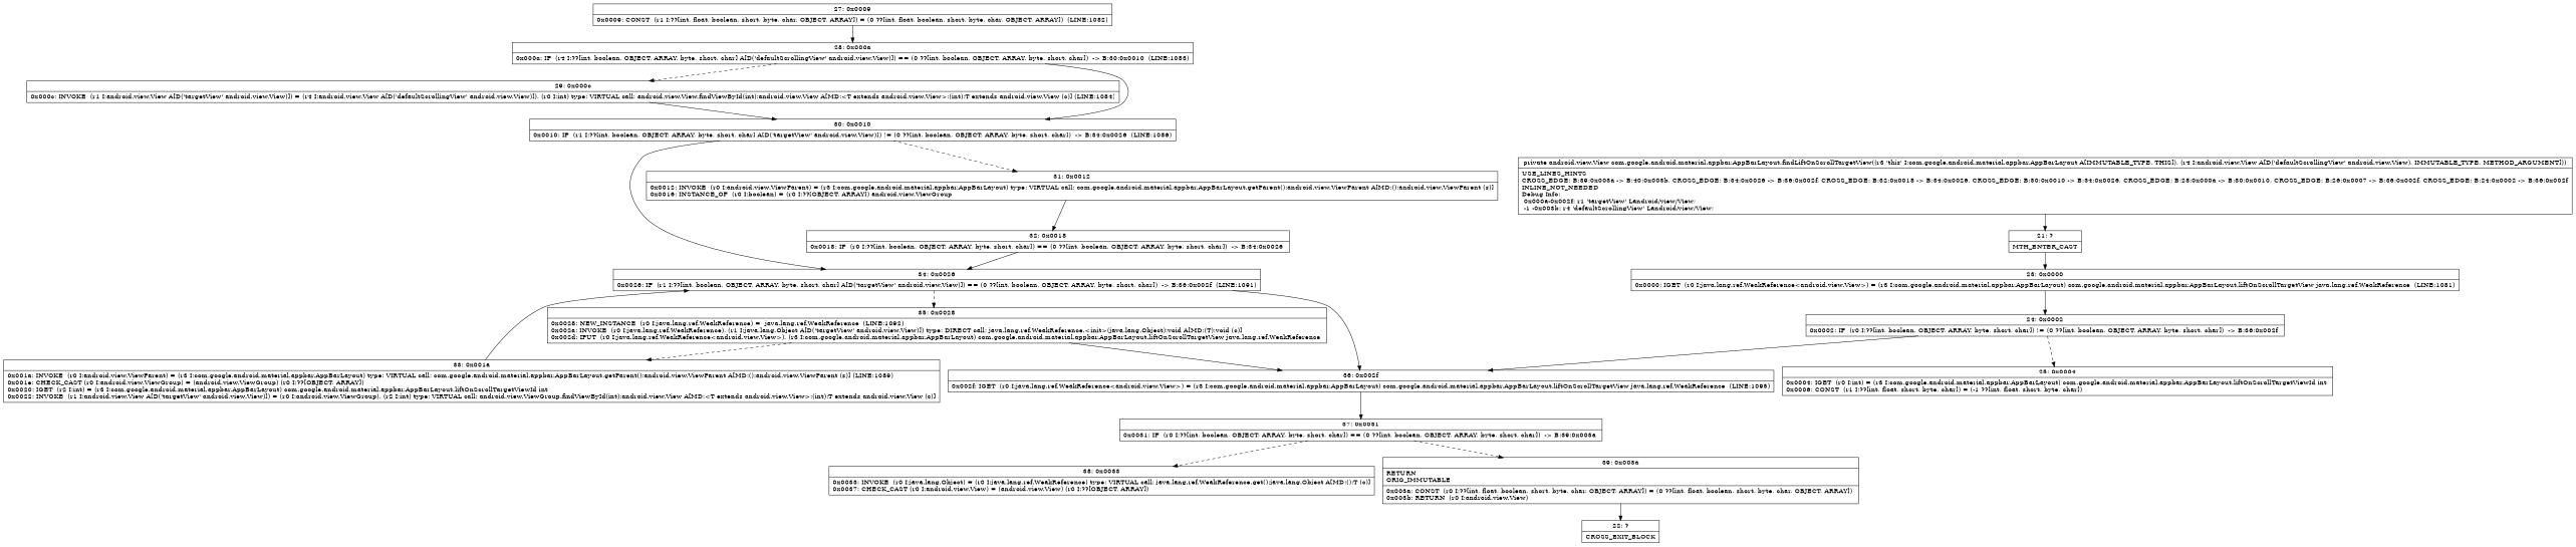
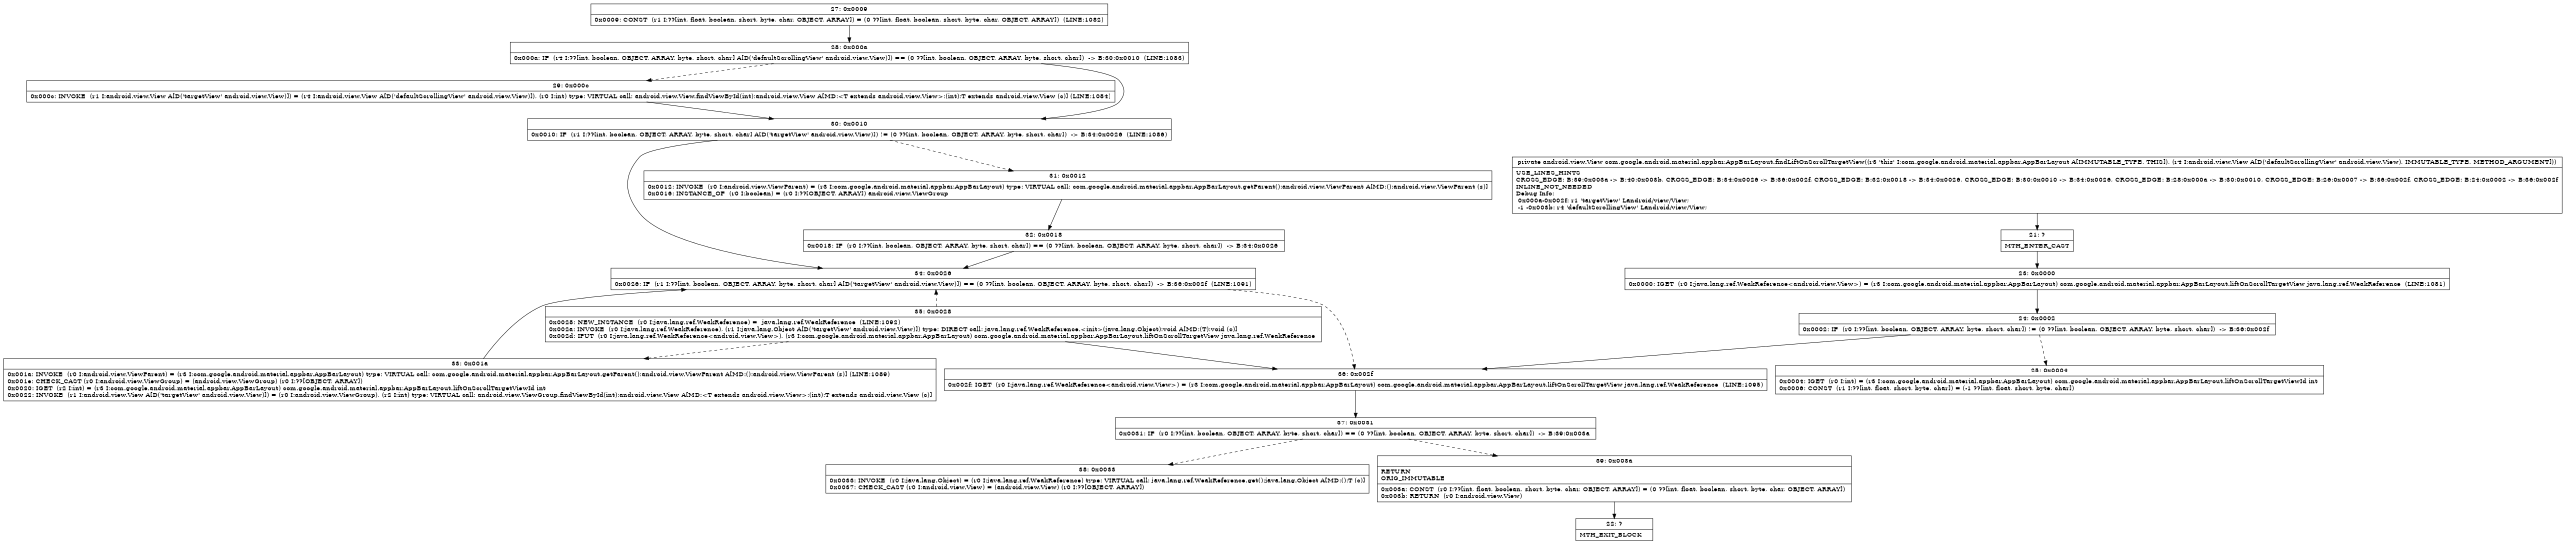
  digraph {
    node [shape=record]
    n1 [label="{21\:\ ?|MTH_ENTER_CAST\l}"]
    n2 [label="{23\:\ 0x0000|0x0000: IGET  (r0 I:java.lang.ref.WeakReference\<android.view.View\>) = (r3 I:com.google.android.material.appbar.AppBarLayout) com.google.android.material.appbar.AppBarLayout.liftOnScrollTargetView java.lang.ref.WeakReference  (LINE:1081)\l}"]
    n3 [label="{24\:\ 0x0002|0x0002: IF  (r0 I:??[int, boolean, OBJECT, ARRAY, byte, short, char]) != (0 ??[int, boolean, OBJECT, ARRAY, byte, short, char])  \-\> B:36:0x002f \l}"]
    n4 [label="{25\:\ 0x0004|0x0004: IGET  (r0 I:int) = (r3 I:com.google.android.material.appbar.AppBarLayout) com.google.android.material.appbar.AppBarLayout.liftOnScrollTargetViewId int \l0x0006: CONST  (r1 I:??[int, float, short, byte, char]) = (\-1 ??[int, float, short, byte, char]) \l}"]
    n5 [label="{36\:\ 0x002f|0x002f: IGET  (r0 I:java.lang.ref.WeakReference\<android.view.View\>) = (r3 I:com.google.android.material.appbar.AppBarLayout) com.google.android.material.appbar.AppBarLayout.liftOnScrollTargetView java.lang.ref.WeakReference  (LINE:1095)\l}"]
    n6 [label="{37\:\ 0x0031|0x0031: IF  (r0 I:??[int, boolean, OBJECT, ARRAY, byte, short, char]) == (0 ??[int, boolean, OBJECT, ARRAY, byte, short, char])  \-\> B:39:0x003a \l}"]
    n7 [label="{27\:\ 0x0009|0x0009: CONST  (r1 I:??[int, float, boolean, short, byte, char, OBJECT, ARRAY]) = (0 ??[int, float, boolean, short, byte, char, OBJECT, ARRAY])  (LINE:1082)\l}"]
    n8 [label="{28\:\ 0x000a|0x000a: IF  (r4 I:??[int, boolean, OBJECT, ARRAY, byte, short, char] A[D('defaultScrollingView' android.view.View)]) == (0 ??[int, boolean, OBJECT, ARRAY, byte, short, char])  \-\> B:30:0x0010  (LINE:1083)\l}"]
    n9 [label="{29\:\ 0x000c|0x000c: INVOKE  (r1 I:android.view.View A[D('targetView' android.view.View)]) = (r4 I:android.view.View A[D('defaultScrollingView' android.view.View)]), (r0 I:int) type: VIRTUAL call: android.view.View.findViewById(int):android.view.View A[MD:\<T extends android.view.View\>:(int):T extends android.view.View (c)] (LINE:1084)\l}"]
    n10 [label="{30\:\ 0x0010|0x0010: IF  (r1 I:??[int, boolean, OBJECT, ARRAY, byte, short, char] A[D('targetView' android.view.View)]) != (0 ??[int, boolean, OBJECT, ARRAY, byte, short, char])  \-\> B:34:0x0026  (LINE:1086)\l}"]
    n11 [label="{31\:\ 0x0012|0x0012: INVOKE  (r0 I:android.view.ViewParent) = (r3 I:com.google.android.material.appbar.AppBarLayout) type: VIRTUAL call: com.google.android.material.appbar.AppBarLayout.getParent():android.view.ViewParent A[MD:():android.view.ViewParent (s)]\l0x0016: INSTANCE_OF  (r0 I:boolean) = (r0 I:??[OBJECT, ARRAY]) android.view.ViewGroup \l}"]
    n12 [label="{34\:\ 0x0026|0x0026: IF  (r1 I:??[int, boolean, OBJECT, ARRAY, byte, short, char] A[D('targetView' android.view.View)]) == (0 ??[int, boolean, OBJECT, ARRAY, byte, short, char])  \-\> B:36:0x002f  (LINE:1091)\l}"]
    n13 [label="{32\:\ 0x0018|0x0018: IF  (r0 I:??[int, boolean, OBJECT, ARRAY, byte, short, char]) == (0 ??[int, boolean, OBJECT, ARRAY, byte, short, char])  \-\> B:34:0x0026 \l}"]
    n14 [label="{35\:\ 0x0028|0x0028: NEW_INSTANCE  (r0 I:java.lang.ref.WeakReference) =  java.lang.ref.WeakReference  (LINE:1092)\l0x002a: INVOKE  (r0 I:java.lang.ref.WeakReference), (r1 I:java.lang.Object A[D('targetView' android.view.View)]) type: DIRECT call: java.lang.ref.WeakReference.\<init\>(java.lang.Object):void A[MD:(T):void (c)]\l0x002d: IPUT  (r0 I:java.lang.ref.WeakReference\<android.view.View\>), (r3 I:com.google.android.material.appbar.AppBarLayout) com.google.android.material.appbar.AppBarLayout.liftOnScrollTargetView java.lang.ref.WeakReference \l}"]
    n15 [label="{33\:\ 0x001a|0x001a: INVOKE  (r0 I:android.view.ViewParent) = (r3 I:com.google.android.material.appbar.AppBarLayout) type: VIRTUAL call: com.google.android.material.appbar.AppBarLayout.getParent():android.view.ViewParent A[MD:():android.view.ViewParent (s)] (LINE:1089)\l0x001e: CHECK_CAST (r0 I:android.view.ViewGroup) = (android.view.ViewGroup) (r0 I:??[OBJECT, ARRAY]) \l0x0020: IGET  (r2 I:int) = (r3 I:com.google.android.material.appbar.AppBarLayout) com.google.android.material.appbar.AppBarLayout.liftOnScrollTargetViewId int \l0x0022: INVOKE  (r1 I:android.view.View A[D('targetView' android.view.View)]) = (r0 I:android.view.ViewGroup), (r2 I:int) type: VIRTUAL call: android.view.ViewGroup.findViewById(int):android.view.View A[MD:\<T extends android.view.View\>:(int):T extends android.view.View (c)]\l}"]
    n16 [label="{38\:\ 0x0033|0x0033: INVOKE  (r0 I:java.lang.Object) = (r0 I:java.lang.ref.WeakReference) type: VIRTUAL call: java.lang.ref.WeakReference.get():java.lang.Object A[MD:():T (c)]\l0x0037: CHECK_CAST (r0 I:android.view.View) = (android.view.View) (r0 I:??[OBJECT, ARRAY]) \l}"]
    n17 [label="{39\:\ 0x003a|RETURN\lORIG_IMMUTABLE\l|0x003a: CONST  (r0 I:??[int, float, boolean, short, byte, char, OBJECT, ARRAY]) = (0 ??[int, float, boolean, short, byte, char, OBJECT, ARRAY]) \l0x003b: RETURN  (r0 I:android.view.View) \l}"]
-   n18 [label="{22\:\ ?|CROSS_EXIT_BLOCK\l}"]
+   n18 [label="{22\:\ ?|MTH_EXIT_BLOCK\l}"]
    n19 [label="{private android.view.View com.google.android.material.appbar.AppBarLayout.findLiftOnScrollTargetView((r3 'this' I:com.google.android.material.appbar.AppBarLayout A[IMMUTABLE_TYPE, THIS]), (r4 I:android.view.View A[D('defaultScrollingView' android.view.View), IMMUTABLE_TYPE, METHOD_ARGUMENT]))  | USE_LINES_HINTS\lCROSS_EDGE: B:39:0x003a \-\> B:40:0x003b, CROSS_EDGE: B:34:0x0026 \-\> B:36:0x002f, CROSS_EDGE: B:32:0x0018 \-\> B:34:0x0026, CROSS_EDGE: B:30:0x0010 \-\> B:34:0x0026, CROSS_EDGE: B:28:0x000a \-\> B:30:0x0010, CROSS_EDGE: B:26:0x0007 \-\> B:36:0x002f, CROSS_EDGE: B:24:0x0002 \-\> B:36:0x002f\lINLINE_NOT_NEEDED\lDebug Info:\l  0x000a\-0x002f: r1 'targetView' Landroid\/view\/View;\l  \-1 \-0x003b: r4 'defaultScrollingView' Landroid\/view\/View;\l}"]
    n1 -> n2
    n2 -> n3
    n3 -> n4 [style=dashed]
    n3 -> n5
    n5 -> n6
    n6 -> n16 [style=dashed]
    n6 -> n17 [style=dashed]
    n7 -> n8
    n8 -> n9 [style=dashed]
    n8 -> n10
    n9 -> n10
    n10 -> n11 [style=dashed]
    n10 -> n12
    n11 -> n13
-   n12 -> n5
-   n12 -> n14 [style=dashed]
+   n12 -> n5 [style=dashed]
+   n14 -> n12 [style=dashed]
    n13 -> n12
    n14 -> n5
    n14 -> n15 [style=dashed]
    n15 -> n12
    n17 -> n18
    n19 -> n1
  }
